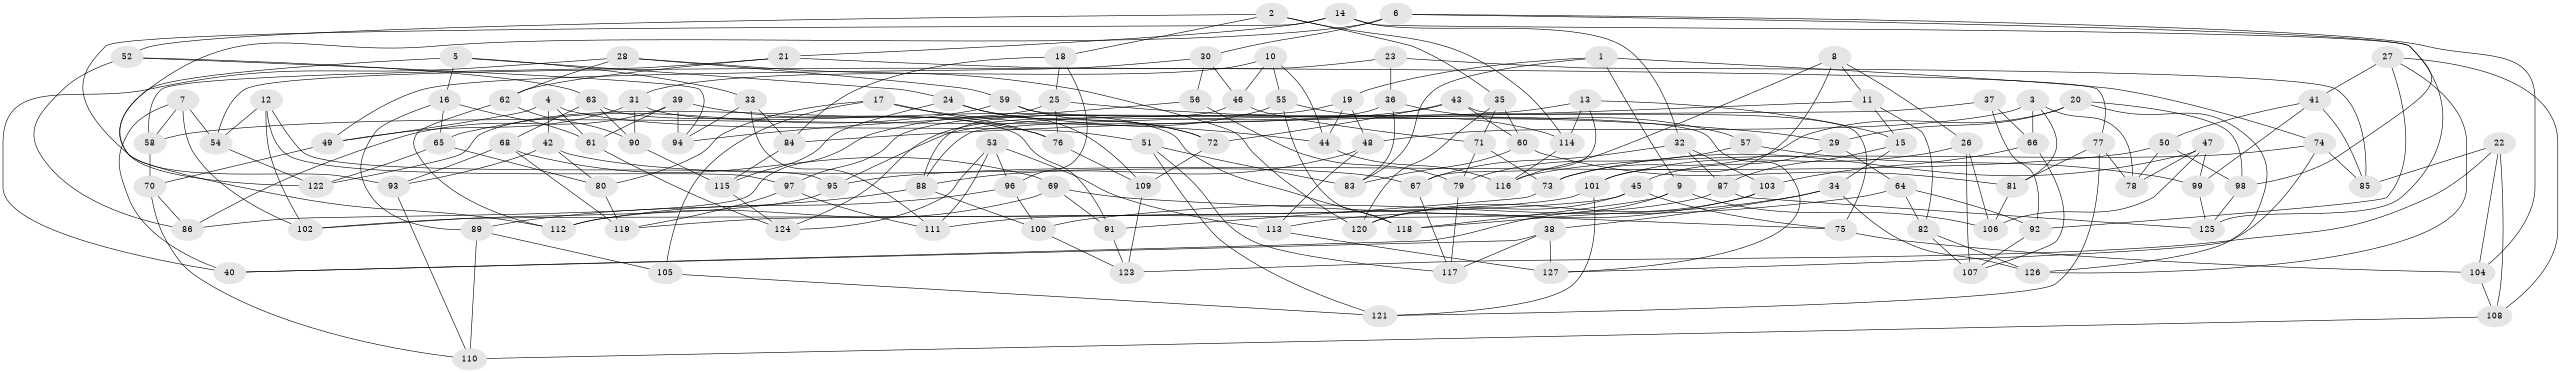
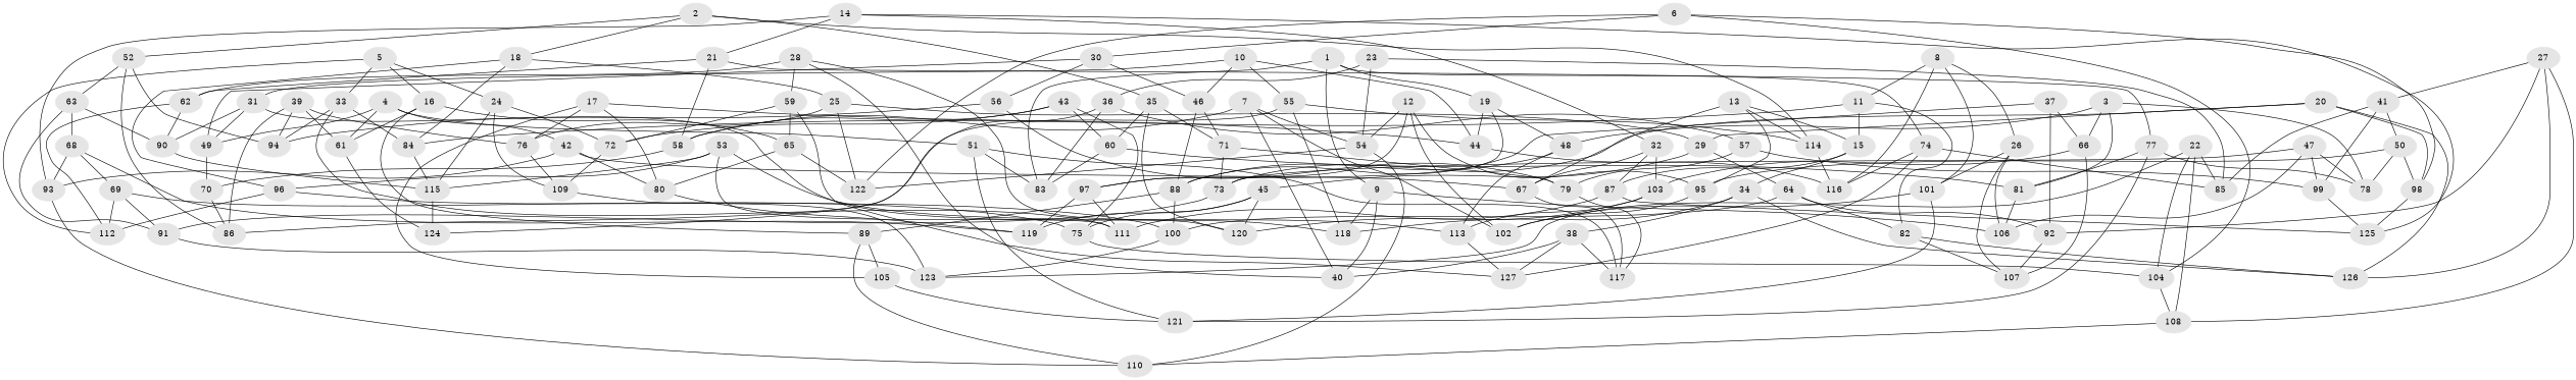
  graph {
    node [color=gray90 style=filled]
    1
    9
    19
    74
    83
    40
    106
    118
    48
    44
    97
    116
    85
    127
    2
    18
    35
    52
    114
    84
    25
    96
    120
    60
    71
    94
    86
    63
    3
    66
    78
    81
    88
    113
    107
    103
    4
    42
    49
    51
    61
    67
    93
    80
    70
    117
    121
    124
    5
    16
    24
    33
    112
    65
    89
    72
    109
    115
    111
    6
    30
    98
    104
    122
    46
    56
    125
    108
    7
    54
    58
    102
    8
    11
    26
    101
    15
    82
    10
    31
    55
    90
    34
    87
    126
    12
    95
    119
    13
    14
    21
    32
    62
    77
    110
    38
    105
    17
    76
    29
    100
    20
    73
    45
    64
    91
    22
    123
    23
    36
    57
    79
    27
    41
    92
    50
    99
    28
    59
    75
    37
    39
    43
    47
    68
    53
    69
    1 -- 9
    1 -- 19
    1 -- 74
    1 -- 83
    9 -- 40
    9 -- 106
    9 -- 118
    19 -- 48
    19 -- 44
    19 -- 97
    74 -- 116
    74 -- 85
    74 -- 127
    48 -- 88
    48 -- 113
    44 -- 116
    97 -- 111
    97 -- 119
    2 -- 18
    2 -- 35
    2 -- 52
    2 -- 114
    18 -- 84
    18 -- 25
    18 -- 96
    35 -- 120
    35 -- 60
    35 -- 71
    52 -- 94
    52 -- 86
    52 -- 63
    114 -- 116
    84 -- 115
    25 -- 122
    25 -- 76
    25 -- 29
    96 -- 112
    96 -- 100
    60 -- 83
    60 -- 81
    71 -- 73
    71 -- 79
    63 -- 90
    63 -- 91
    63 -- 68
    3 -- 48
    3 -- 66
    3 -- 78
    3 -- 81
    66 -- 107
    66 -- 103
    81 -- 106
    88 -- 89
    88 -- 100
    113 -- 127
    103 -- 120
    103 -- 113
    4 -- 42
    4 -- 49
    4 -- 51
    4 -- 61
    42 -- 67
    42 -- 93
    42 -- 80
    49 -- 70
    51 -- 83
    51 -- 117
    51 -- 121
    61 -- 124
    67 -- 117
    93 -- 110
    80 -- 119
    70 -- 86
-   70 -- 110
+   54 -- 110
    5 -- 16
    5 -- 24
    5 -- 33
    5 -- 112
    16 -- 61
    16 -- 65
    16 -- 89
    24 -- 72
    24 -- 109
    24 -- 115
    33 -- 84
    33 -- 94
    33 -- 111
    65 -- 80
    65 -- 122
    89 -- 110
    89 -- 105
    72 -- 109
    109 -- 123
    115 -- 124
    6 -- 30
    6 -- 98
    6 -- 104
    6 -- 122
    30 -- 49
    30 -- 46
    30 -- 56
    98 -- 125
    104 -- 108
    46 -- 71
    46 -- 88
    56 -- 94
    56 -- 79
    108 -- 110
    7 -- 40
    7 -- 54
    7 -- 58
    7 -- 102
    54 -- 122
    58 -- 70
    8 -- 116
    8 -- 11
    8 -- 26
    8 -- 101
    11 -- 84
    11 -- 15
    11 -- 82
    26 -- 106
    26 -- 107
    26 -- 101
    101 -- 121
    101 -- 102
    15 -- 34
    15 -- 87
    82 -- 107
    82 -- 126
    10 -- 44
    10 -- 46
    10 -- 31
    10 -- 55
    31 -- 118
    31 -- 49
    31 -- 90
    55 -- 118
    55 -- 114
    55 -- 86
    90 -- 115
    34 -- 118
    34 -- 126
    34 -- 38
    87 -- 111
    87 -- 125
    12 -- 97
    12 -- 54
    12 -- 102
    12 -- 95
    95 -- 102
    13 -- 114
    13 -- 67
    13 -- 15
    13 -- 95
    14 -- 93
    14 -- 125
    14 -- 21
    14 -- 32
    21 -- 58
    21 -- 62
    21 -- 77
    32 -- 103
    32 -- 67
    32 -- 87
    62 -- 112
    62 -- 90
    77 -- 78
    77 -- 81
    77 -- 121
    38 -- 40
    38 -- 127
    38 -- 117
    105 -- 121
    17 -- 44
    17 -- 80
    17 -- 105
    17 -- 76
    76 -- 109
    29 -- 45
    29 -- 64
    100 -- 123
    20 -- 98
    20 -- 126
    20 -- 29
    20 -- 73
    73 -- 91
    45 -- 120
    45 -- 119
    45 -- 75
    64 -- 82
    64 -- 100
    64 -- 92
    91 -- 123
    22 -- 85
    22 -- 104
    22 -- 108
    22 -- 123
    23 -- 85
    23 -- 54
    23 -- 36
    36 -- 83
    36 -- 124
    36 -- 57
    57 -- 79
    57 -- 99
    79 -- 117
    27 -- 108
    27 -- 126
    27 -- 41
    27 -- 92
    41 -- 85
    41 -- 50
    41 -- 99
    92 -- 107
    50 -- 78
    50 -- 98
    50 -- 95
    99 -- 125
    28 -- 40
    28 -- 120
    28 -- 62
    28 -- 59
    59 -- 127
    59 -- 65
    59 -- 72
    75 -- 104
    37 -- 66
    37 -- 88
    37 -- 92
    39 -- 94
    39 -- 86
    39 -- 61
    39 -- 76
    43 -- 60
    43 -- 72
    43 -- 58
    43 -- 75
    47 -- 106
    47 -- 78
    47 -- 73
    47 -- 99
    68 -- 93
    68 -- 119
    68 -- 69
    53 -- 96
    53 -- 113
-   53 -- 124
+   53 -- 115
    53 -- 111
    69 -- 112
    69 -- 91
    69 -- 75
  }
